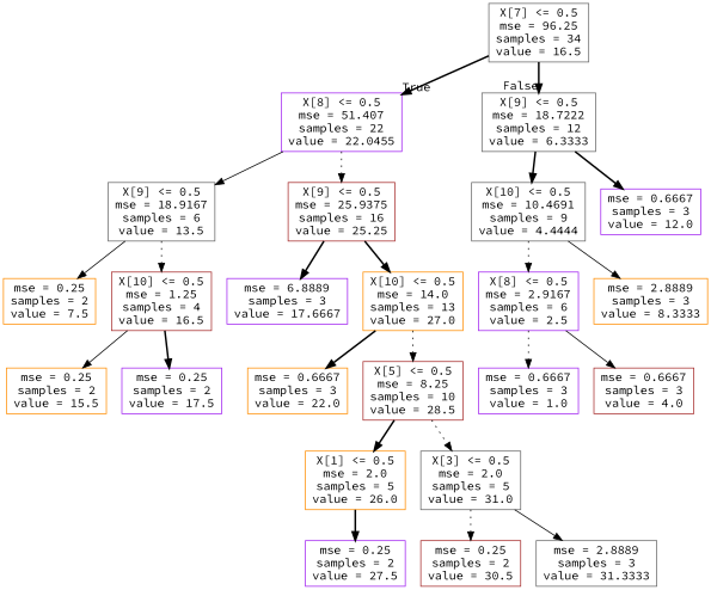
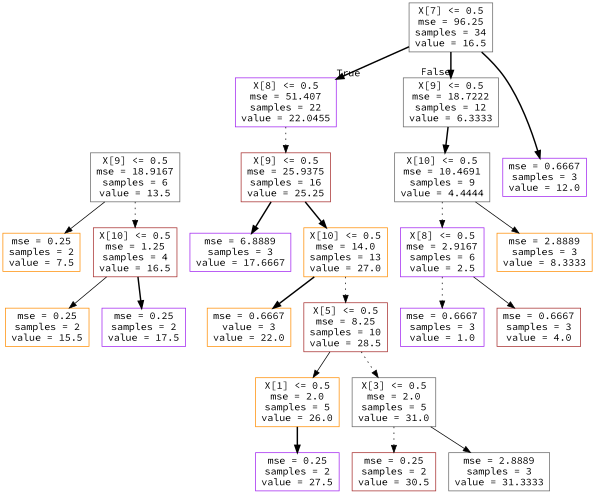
  digraph {
    fontname="Source Code Pro"
    node [color=purple fontname="Source Code Pro" shape=box]
    edge [fontname="Source Code Pro" style=bold]
    n1 [color=gray40 label="X[7] <= 0.5\nmse = 96.25\nsamples = 34\nvalue = 16.5"]
    n2 [label="X[8] <= 0.5\nmse = 51.407\nsamples = 22\nvalue = 22.0455"]
    n3 [color=gray40 label="X[9] <= 0.5\nmse = 18.7222\nsamples = 12\nvalue = 6.3333"]
    n4 [color=gray40 label="X[9] <= 0.5\nmse = 18.9167\nsamples = 6\nvalue = 13.5"]
    n5 [color=brown label="X[9] <= 0.5\nmse = 25.9375\nsamples = 16\nvalue = 25.25"]
    n6 [color=gray40 label="X[10] <= 0.5\nmse = 10.4691\nsamples = 9\nvalue = 4.4444"]
    n7 [label="mse = 0.6667\nsamples = 3\nvalue = 12.0"]
    n8 [color=darkorange label="mse = 0.25\nsamples = 2\nvalue = 7.5"]
    n9 [color=brown label="X[10] <= 0.5\nmse = 1.25\nsamples = 4\nvalue = 16.5"]
    n10 [label="mse = 6.8889\nsamples = 3\nvalue = 17.6667"]
    n11 [color=darkorange label="X[10] <= 0.5\nmse = 14.0\nsamples = 13\nvalue = 27.0"]
    n12 [color=darkorange label="mse = 0.25\nsamples = 2\nvalue = 15.5"]
    n13 [label="mse = 0.25\nsamples = 2\nvalue = 17.5"]
-   n14 [color=darkorange label="mse = 0.6667\nsamples = 3\nvalue = 22.0"]
+   n14 [color=darkorange label="mse = 0.6667\nvalue = 3\nvalue = 22.0"]
    n15 [color=brown label="X[5] <= 0.5\nmse = 8.25\nsamples = 10\nvalue = 28.5"]
    n16 [color=darkorange label="X[1] <= 0.5\nmse = 2.0\nsamples = 5\nvalue = 26.0"]
    n17 [color=gray40 label="X[3] <= 0.5\nmse = 2.0\nsamples = 5\nvalue = 31.0"]
    n18 [label="mse = 0.25\nsamples = 2\nvalue = 27.5"]
    n19 [color=brown label="mse = 0.25\nsamples = 2\nvalue = 30.5"]
    n20 [color=gray40 label="mse = 2.8889\nsamples = 3\nvalue = 31.3333"]
    n21 [label="X[8] <= 0.5\nmse = 2.9167\nsamples = 6\nvalue = 2.5"]
    n22 [color=darkorange label="mse = 2.8889\nsamples = 3\nvalue = 8.3333"]
    n23 [label="mse = 0.6667\nsamples = 3\nvalue = 1.0"]
    n24 [color=brown label="mse = 0.6667\nsamples = 3\nvalue = 4.0"]
    n1 -> n2 [headlabel=True labelangle=45 labeldistance=2.5]
    n1 -> n3 [headlabel=False labelangle=-45 labeldistance=2.5]
-   n2 -> n4 [style=solid]
    n2 -> n5 [style=dotted]
    n3 -> n6
-   n3 -> n7
+   n1 -> n7
    n4 -> n8 [style=solid]
    n4 -> n9 [style=dotted]
    n5 -> n10
    n5 -> n11
    n6 -> n21 [style=dotted]
    n6 -> n22 [style=solid]
    n9 -> n12 [style=solid]
    n9 -> n13
    n11 -> n14
    n11 -> n15 [style=dotted]
-   n15 -> n16
+   n15 -> n16 [style=solid]
    n15 -> n17 [style=dotted]
    n16 -> n18
    n17 -> n19 [style=dotted]
    n17 -> n20 [style=solid]
    n21 -> n23 [style=dotted]
    n21 -> n24 [style=solid]
  }
